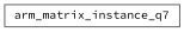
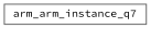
  digraph {
    rankdir=LR
    fontname="Source Code Pro"
-   n1 [color=grey40 fillcolor=white fontname="Source Code Pro" fontsize=10 height=0.2 label=arm_matrix_instance_q7 shape=box style=filled width=0.4]
+   n1 [color=grey40 fillcolor=white fontname="Source Code Pro" fontsize=10 height=0.2 label=arm_arm_instance_q7 shape=box style=filled width=0.4]
  }
